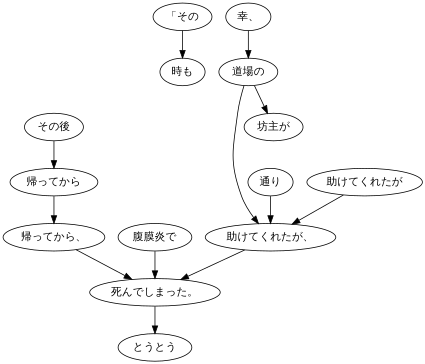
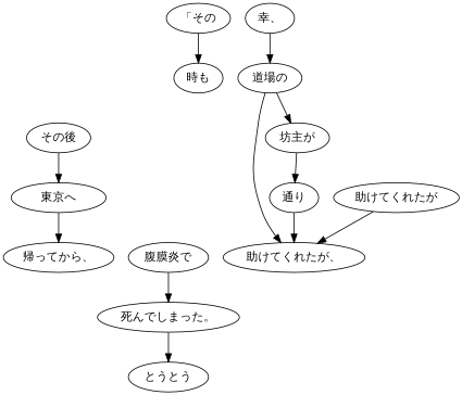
  digraph {
    fontname=Merriweather
    node [fontname=Merriweather]
    edge [fontname=Merriweather]
    n1 [label="「その"]
    n2 [label="時も"]
    n3 [label="助けてくれたが、"]
    n4 [label="死んでしまった。"]
    n5 [label="幸、"]
    n6 [label="道場の"]
    n7 [label="坊主が"]
    n8 [label="通り"]
    n9 [label="助けてくれたが"]
    n10 [label="とうとう"]
    n11 [label="その後"]
-   n12 [label="帰ってから"]
+   n12 [label="東京へ"]
    n13 [label="帰ってから、"]
    n14 [label="腹膜炎で"]
    n1 -> n2
-   n3 -> n4
    n4 -> n10
    n5 -> n6
    n6 -> n3
    n6 -> n7
+   n7 -> n8
    n8 -> n3
    n9 -> n3
    n11 -> n12
    n12 -> n13
-   n13 -> n4
    n14 -> n4
  }
